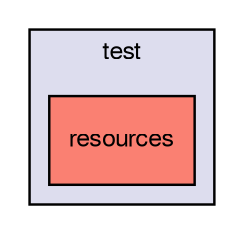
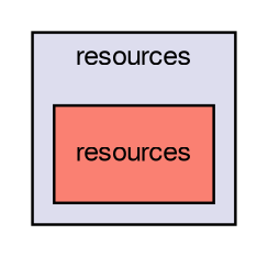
  digraph {
    compound=true
    rankdir=LR
    n1 [fillcolor=salmon fontname=FreeSans fontsize=10 label=resources pencolor=black shape=box style=filled]
    subgraph cluster_1 {
      bgcolor="#ddddee"
      fontname=FreeSans
      fontsize=10
-     label=test
+     label=resources
      pencolor=black
      n1
    }
  }
